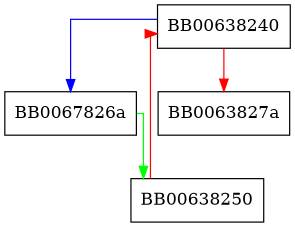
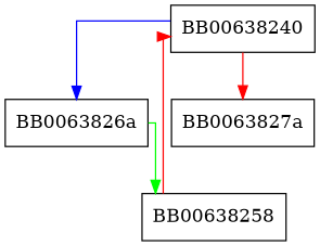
  digraph {
    splines=ortho
    node [shape=box]
    edge [color=red]
    BB00638240
-   BB0063826a [label=BB0067826a]
+   BB0063826a
    BB0063827a
-   BB00638250
+   BB00638250 [label=BB00638258]
    BB00638240 -> BB0063826a [color=blue]
    BB00638240 -> BB0063827a
    BB0063826a -> BB00638250 [color=green]
    BB00638250 -> BB00638240
  }
